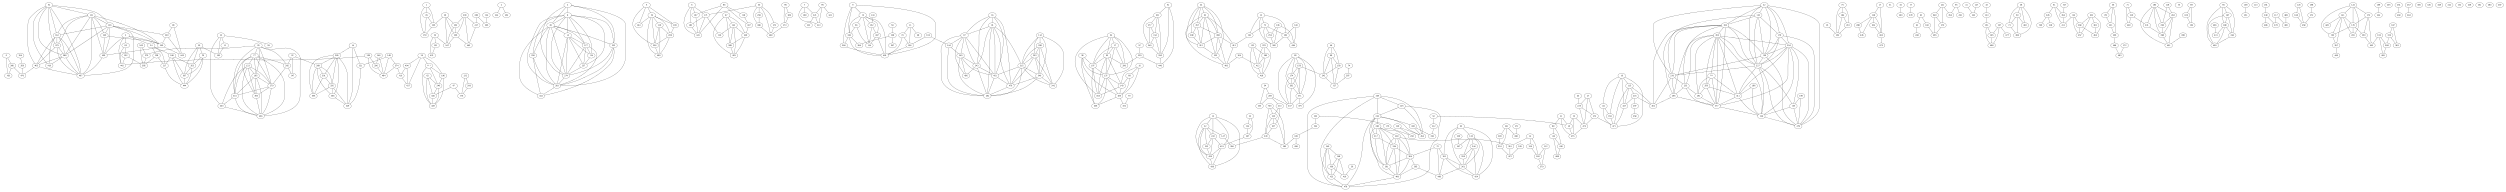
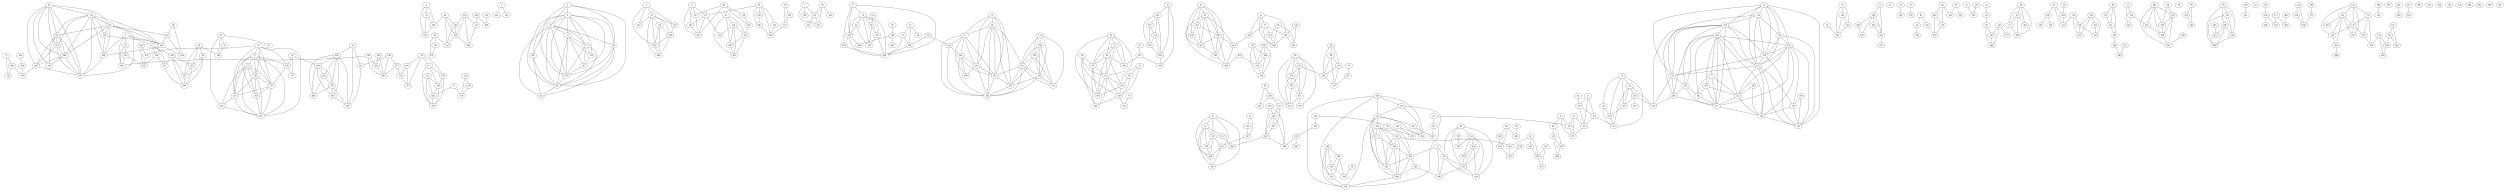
  graph {
    fontname=Nunito
    node [fontname=Nunito]
    edge [fontname=Nunito]
    0
    380
    420
    470
    1
    35
    155
    178
    2
    224
    452
    3
    24
    82
    390
    442
    450
    138
    166
    217
    102
    443
    467
    4
    8
    28
    232
    274
    283
    54
    177
    214
    236
    237
    344
    5
    49
    164
    190
    336
    119
    269
    499
    6
    171
    180
    197
    441
    326
    7
    198
    221
    313
    322
    9
    25
    362
    384
    481
    56
    152
    407
    414
    394
    10
    68
    143
    185
    303
    266
    332
    11
    76
    98
    106
    12
    70
    262
    292
    382
    252
    413
    494
    13
    32
    222
    415
    435
    439
    147
    323
    14
    135
    160
    351
    379
    472
    15
    352
    16
    91
    97
    243
    451
    476
    315
    482
    144
    240
    495
    17
    128
    463
    288
    304
    445
    473
    18
    115
    121
    159
    447
    471
    215
    402
    19
    111
    196
    404
    427
    246
    449
    410
    20
    77
    195
    205
    279
    310
    370
    456
    123
    393
    247
    403
    385
    21
    58
    88
    475
    116
    430
    22
    289
    301
    335
    366
    395
    23
    39
    81
    263
    353
    367
    444
    26
    225
    373
    474
    27
    29
    302
    305
    347
    462
    30
    78
    31
    356
    33
    324
    n182 [label=887]
    34
    460
    36
    416
    37
    378
    38
    107
    137
    40
    63
    182
    248
    455
    41
    163
    42
    110
    179
    193
    204
    218
    227
    230
    479
    203
    233
    296
    377
    311
    436
    245
    43
    133
    151
    44
    53
    257
    298
    308
    312
    333
    493
    45
    46
    69
    150
    242
    327
    47
    346
    376
    48
    59
    73
    286
    492
    50
    158
    397
    51
    201
    350
    440
    277
    314
    345
    52
    212
    392
    55
    254
    491
    57
    229
    290
    60
    259
    372
    386
    468
    61
    226
    354
    411
    299
    318
    62
    64
    209
    433
    437
    213
    65
    130
    191
    361
    424
    244
    355
    497
    496
    66
    170
    331
    405
    466
    67
    142
    349
    389
    425
    71
    219
    438
    231
    72
    364
    391
    400
    365
    74
    287
    75
    184
    210
    79
    80
    239
    83
    156
    174
    282
    371
    375
    84
    87
    93
    85
    86
    228
    337
    488
    89
    325
    339
    90
    167
    188
    264
    409
    431
    340
    342
    92
    101
    126
    162
    275
    388
    419
    465
    360
    94
    265
    321
    429
    95
    341
    96
    189
    273
    99
    131
    421
    n358 [label=700]
    220
    330
    383
    307
    103
    104
    412
    418
    105
    108
    251
    109
    125
    223
    423
    454
    478
    260
    317
    338
    112
    113
    114
    208
    253
    297
    117
    278
    490
    118
    294
    295
    398
    401
    120
    168
    458
    122
    396
    124
    141
    173
    176
    255
    281
    357
    428
    250
    453
    127
    129
    293
    132
    200
    165
    498
    134
    136
    139
    206
    484
    140
    446
    145
    148
    369
    146
    149
    374
    153
    175
    194
    329
    154
    359
    157
    477
    161
    280
    316
    408
    169
    434
    172
    483
    181
    238
    486
    183
    186
    187
    319
    363
    368
    192
    426
    211
    256
    291
    459
    199
    202
    268
    381
    457
    464
    207
-   358
    216
    328
    334
    234
    485
    235
    241
    n474 [label=949]
    270
    258
    272
    261
    469
    267
    284
    271
    276
    285
    417
    300
    306
    309
    320
    343
    348
    399
    406
    422
    432
    448
    461
    480
    487
    489
    0 -- 380
    0 -- 420
    380 -- 420
    380 -- 470
    1 -- 35
    1 -- 155
    1 -- 178
    35 -- 155
    35 -- 178
    155 -- 178
    2 -- 224
    2 -- 452
    3 -- 24
    3 -- 82
    3 -- 390
    3 -- 442
    3 -- 450
    24 -- 138
    24 -- 166
    24 -- 217
    82 -- 442
    82 -- 102
    390 -- 450
    390 -- 443
    450 -- 467
    138 -- 217
    138 -- 385
    166 -- 217
    166 -- 353
    166 -- 367
    166 -- 444
    217 -- 444
    102 -- 442
    102 -- 385
    4 -- 8
    4 -- 28
    4 -- 232
    4 -- 274
    4 -- 283
    8 -- 28
    8 -- 232
    8 -- 274
    8 -- 283
    8 -- 54
    8 -- 177
    8 -- 214
    8 -- 236
    8 -- 237
    28 -- 232
    28 -- 274
    28 -- 283
    28 -- 54
    28 -- 177
    28 -- 236
    28 -- 344
    232 -- 274
    232 -- 283
    232 -- 344
    274 -- 283
    283 -- 344
    54 -- 274
    54 -- 283
    54 -- 177
    54 -- 214
    54 -- 237
    177 -- 274
    177 -- 283
    177 -- 214
    177 -- 237
    214 -- 237
    236 -- 283
    236 -- 344
    237 -- 274
    5 -- 49
    5 -- 164
    5 -- 190
    5 -- 336
    49 -- 164
    49 -- 190
    49 -- 336
    49 -- 119
    49 -- 269
    49 -- 499
    190 -- 269
    336 -- 499
    119 -- 336
    119 -- 269
    119 -- 499
    269 -- 336
    269 -- 499
    6 -- 171
    6 -- 180
    6 -- 197
    6 -- 441
    171 -- 180
    171 -- 441
    171 -- 326
    180 -- 441
    197 -- 441
    7 -- 198
    7 -- 221
    7 -- 313
    221 -- 313
    221 -- 322
    9 -- 25
    9 -- 362
    9 -- 384
    9 -- 481
    25 -- 362
    25 -- 481
    25 -- 56
    25 -- 152
    25 -- 407
    25 -- 414
    362 -- 384
    362 -- 481
    362 -- 394
    384 -- 481
    56 -- 362
    56 -- 414
    152 -- 407
    152 -- 414
    407 -- 481
    407 -- 414
    10 -- 68
    10 -- 143
    10 -- 185
    68 -- 143
    68 -- 185
    143 -- 185
    143 -- 303
    185 -- 266
    185 -- 332
    11 -- 76
    11 -- 98
    11 -- 106
    76 -- 481
    76 -- 106
    106 -- 481
    12 -- 70
    12 -- 262
    12 -- 292
    12 -- 382
    70 -- 262
    70 -- 292
    70 -- 382
    70 -- 252
    262 -- 413
    292 -- 382
    292 -- 494
    252 -- 382
    413 -- 493
    13 -- 32
    13 -- 222
    13 -- 415
    13 -- 435
    13 -- 439
    32 -- 222
    32 -- 435
    32 -- 439
    32 -- 147
    32 -- 323
    222 -- 415
    222 -- 435
    222 -- 323
    415 -- 435
    415 -- 439
    435 -- 439
    147 -- 356
    323 -- 435
    14 -- 135
    14 -- 160
    14 -- 351
    135 -- 160
    160 -- 379
    351 -- 472
    15 -- 352
    16 -- 91
    16 -- 97
    16 -- 243
    16 -- 451
    16 -- 476
    91 -- 97
    91 -- 243
    91 -- 451
    91 -- 476
    91 -- 315
    91 -- 482
    97 -- 243
    97 -- 451
    97 -- 482
    97 -- 144
    97 -- 240
    97 -- 495
    243 -- 451
    243 -- 482
    243 -- 495
    451 -- 476
    451 -- 482
    476 -- 482
    315 -- 451
    315 -- 476
    315 -- 482
    315 -- 340
    315 -- 342
    144 -- 482
    144 -- 240
    240 -- 243
    240 -- 451
    240 -- 482
    240 -- 495
    17 -- 128
    17 -- 463
    128 -- 463
    128 -- 288
    128 -- 304
    128 -- 445
    463 -- 473
    288 -- 445
    304 -- 463
    18 -- 115
    18 -- 121
    18 -- 159
    18 -- 447
    18 -- 471
    115 -- 447
    115 -- 471
    115 -- 215
    115 -- 402
    121 -- 159
    121 -- 471
    159 -- 471
-   447 -- 471
+   447 -- 159
    215 -- 447
    215 -- 402
    215 -- 297
    19 -- 111
    19 -- 196
    19 -- 404
    19 -- 427
    111 -- 196
    111 -- 246
    111 -- 449
    196 -- 246
    196 -- 449
    404 -- 427
    404 -- 410
    246 -- 449
    246 -- 346
    410 -- 427
    20 -- 77
    20 -- 195
    20 -- 205
    20 -- 279
    20 -- 310
    20 -- 370
    20 -- 456
    77 -- 195
    77 -- 205
    77 -- 279
    77 -- 310
    77 -- 456
    77 -- 123
    77 -- 393
    195 -- 279
    195 -- 310
    195 -- 456
    195 -- 393
    205 -- 279
    205 -- 247
    279 -- 310
    279 -- 456
    279 -- 393
    310 -- 456
    310 -- 403
    370 -- 385
    123 -- 195
    123 -- 279
    123 -- 310
    123 -- 456
    123 -- 393
    123 -- 403
    393 -- 456
    403 -- 456
    21 -- 58
    21 -- 88
    21 -- 475
    58 -- 475
    88 -- 116
    88 -- 430
    116 -- 430
    116 -- 488
    430 -- 488
    22 -- 205
    22 -- 247
    22 -- 289
    289 -- 301
    289 -- 335
    289 -- 366
    289 -- 395
    301 -- 335
    301 -- 395
    335 -- 366
    335 -- 395
    335 -- 429
    366 -- 429
    23 -- 403
    23 -- 39
    23 -- 81
    23 -- 263
    81 -- 263
    353 -- 367
    353 -- 444
    367 -- 444
    26 -- 225
    225 -- 373
    225 -- 474
    373 -- 471
    373 -- 474
    474 -- 475
    27 -- 225
    27 -- 373
    27 -- 474
    29 -- 155
    29 -- 302
    29 -- 305
    29 -- 347
    302 -- 305
    302 -- 347
    305 -- 347
    305 -- 462
    30 -- 263
    30 -- 353
    30 -- 367
    30 -- 78
    78 -- 353
    78 -- 367
    78 -- 444
    33 -- 324
    33 -- n182
    324 -- n182
    n182 -- 415
    34 -- 460
    36 -- 416
    37 -- 378
    38 -- 185
    38 -- 266
    38 -- 107
    38 -- 137
    107 -- 303
    107 -- 266
    107 -- 137
    137 -- 143
    137 -- 185
    137 -- 303
    137 -- 266
    40 -- 63
    40 -- 182
    63 -- 248
    182 -- 455
    41 -- 163
    42 -- 110
    42 -- 179
    42 -- 193
    42 -- 204
    42 -- 218
    42 -- 227
    42 -- 230
    42 -- 479
    110 -- 179
    110 -- 193
    110 -- 218
    110 -- 227
    110 -- 230
    179 -- 204
    179 -- 218
    179 -- 227
    179 -- 479
    193 -- 402
    193 -- 218
    193 -- 227
    193 -- 230
    193 -- 203
    193 -- 233
    193 -- 296
    193 -- 377
    204 -- 218
    204 -- 227
    204 -- 479
    204 -- 377
    204 -- 311
    204 -- 436
    204 -- 245
    218 -- 227
    218 -- 230
    218 -- 479
    227 -- 230
    227 -- 479
    227 -- 311
    227 -- 436
    227 -- 245
    230 -- 402
    230 -- 233
    230 -- 296
    203 -- 204
    203 -- 227
    203 -- 233
    203 -- 296
    203 -- 377
    203 -- 311
    203 -- 436
    203 -- 211
    203 -- 256
    203 -- 291
    233 -- 296
    233 -- 377
    233 -- 291
    296 -- 402
    296 -- 377
    377 -- 436
    311 -- 377
    311 -- 436
    436 -- 479
    245 -- 479
    245 -- 436
    43 -- 133
    133 -- 151
    151 -- 165
    151 -- 498
    44 -- 53
    44 -- 257
    44 -- 298
    44 -- 308
    44 -- 312
    44 -- 333
    53 -- 413
    53 -- 257
    53 -- 308
    53 -- 312
    53 -- 333
    53 -- 493
    257 -- 298
    257 -- 308
    257 -- 312
    298 -- 312
    308 -- 413
    308 -- 312
    308 -- 333
    308 -- 493
    312 -- 333
    333 -- 493
    45 -- 58
    45 -- 475
    45 -- 474
    46 -- 69
    46 -- 150
    46 -- 242
    69 -- 150
    69 -- 242
    69 -- 327
    150 -- 242
    150 -- 327
    242 -- 327
    47 -- 346
    47 -- 376
    346 -- 449
    48 -- 59
    48 -- 73
    48 -- 286
    48 -- 492
    59 -- 73
    59 -- 286
    59 -- 492
    73 -- 286
    50 -- 158
    158 -- 394
    158 -- 397
    51 -- 201
    51 -- 350
    51 -- 440
    201 -- 350
    201 -- 277
    201 -- 314
    201 -- 345
    350 -- 440
    277 -- 314
    277 -- 345
    314 -- 350
    314 -- 345
    345 -- 350
    52 -- 58
    52 -- 212
    212 -- 392
    55 -- 254
    55 -- 491
    57 -- 229
    229 -- 440
    229 -- 290
    60 -- 171
    60 -- 259
    60 -- 372
    60 -- 386
    60 -- 468
    259 -- 386
    372 -- 468
    386 -- 468
    61 -- 226
    61 -- 354
    61 -- 411
    226 -- 299
    226 -- 318
    354 -- 411
    62 -- 246
    62 -- 449
    62 -- 346
    64 -- 209
    64 -- 433
    209 -- 433
    209 -- 437
    209 -- 213
    213 -- 220
    213 -- 307
    65 -- 130
    65 -- 191
    65 -- 361
    65 -- 424
    130 -- 361
    130 -- 424
    130 -- 244
    130 -- 355
    130 -- 497
    191 -- 361
    191 -- 424
    191 -- 496
    361 -- 424
    361 -- 496
    244 -- 361
    244 -- 424
    244 -- 355
    355 -- 361
    66 -- 170
    66 -- 331
    66 -- 405
    170 -- 331
    331 -- 405
    405 -- 466
    466 -- 483
    67 -- 142
    67 -- 349
    67 -- 389
    67 -- 425
    142 -- 326
    142 -- 349
    142 -- 389
    142 -- 425
    349 -- 389
    349 -- 425
    389 -- 425
    71 -- 219
    71 -- 438
    219 -- 438
    219 -- 231
    231 -- 398
    72 -- 191
    72 -- 496
    72 -- 364
    364 -- 391
    364 -- 400
    364 -- 365
    391 -- 400
    400 -- 478
    365 -- 496
    365 -- 400
    74 -- 287
    287 -- 327
    75 -- 352
    75 -- 184
    75 -- 210
    184 -- 352
    184 -- 210
    210 -- 352
    79 -- 332
    80 -- 443
    80 -- 239
    239 -- 390
    239 -- 443
    83 -- 437
    83 -- 156
    83 -- 174
    83 -- 282
    83 -- 371
    83 -- 375
    156 -- 242
    156 -- 174
    156 -- 282
    156 -- 371
    174 -- 437
    174 -- 282
    174 -- 371
    282 -- 437
    282 -- 371
    371 -- 437
    371 -- 375
    84 -- 303
    84 -- 107
    84 -- 137
    84 -- 290
    84 -- 87
    84 -- 93
    87 -- 107
    87 -- 137
    87 -- 290
    87 -- 93
    93 -- 143
    93 -- 303
    93 -- 107
    93 -- 137
    93 -- 290
    86 -- 197
    86 -- 441
    86 -- 228
    86 -- 337
    228 -- 337
    337 -- 349
    89 -- 325
    89 -- 339
    325 -- 339
    90 -- 167
    90 -- 188
    90 -- 264
    90 -- 409
    167 -- 188
    167 -- 264
    167 -- 409
    188 -- 264
    188 -- 409
    188 -- 431
    264 -- 409
    340 -- 476
    340 -- 482
    340 -- 342
    92 -- 467
    92 -- 101
    92 -- 126
    92 -- 162
    92 -- 275
    92 -- 388
    92 -- 419
    92 -- 465
    101 -- 390
    101 -- 450
    101 -- 467
    101 -- 126
    101 -- 162
    101 -- 275
    101 -- 388
    101 -- 360
    126 -- 390
    126 -- 450
    126 -- 467
    126 -- 239
    126 -- 162
    126 -- 388
    126 -- 360
    162 -- 467
    162 -- 275
    162 -- 388
    162 -- 419
    162 -- 465
    275 -- 467
    275 -- 388
    275 -- 465
    388 -- 467
    388 -- 419
    388 -- 465
    465 -- 470
    465 -- 467
    360 -- 390
    360 -- 450
    94 -- 265
    94 -- 321
    94 -- 429
    265 -- 289
    265 -- 301
    265 -- 335
    265 -- 366
    265 -- 395
    265 -- 429
    321 -- 429
    95 -- 221
    95 -- 313
    95 -- 341
    96 -- 189
    96 -- 273
    189 -- 273
    273 -- 468
    99 -- 347
    99 -- 131
    99 -- 421
    131 -- 421
    n358 -- 220
    n358 -- 330
    n358 -- 383
    220 -- 330
    220 -- 383
    220 -- 307
    330 -- 356
    330 -- 383
    307 -- 330
    103 -- 106
    103 -- 144
    104 -- 493
    104 -- 412
    412 -- 418
    105 -- 472
    108 -- 251
    109 -- 125
    109 -- 223
    109 -- 423
    109 -- 454
    109 -- 478
    125 -- 223
    125 -- 454
    125 -- 478
    223 -- 391
    223 -- 454
    223 -- 478
    223 -- 260
    223 -- 317
    223 -- 338
    423 -- 478
    260 -- 364
    260 -- 391
    260 -- 400
    260 -- 317
    260 -- 328
    260 -- 334
    317 -- 391
    317 -- 334
    338 -- 392
    338 -- 454
    112 -- 160
    112 -- 379
    114 -- 315
    114 -- 340
    114 -- 342
    114 -- 208
    114 -- 253
    208 -- 315
    208 -- 340
    208 -- 342
    208 -- 253
    253 -- 476
    253 -- 315
    253 -- 340
    253 -- 342
-   297 -- 358
    117 -- 278
    117 -- 490
    118 -- 294
    118 -- 295
    294 -- 295
    294 -- 398
    294 -- 401
    295 -- 398
    398 -- 401
    120 -- 168
    120 -- 458
    168 -- 458
    122 -- 412
    122 -- 418
    122 -- 396
    396 -- 412
    396 -- 418
    124 -- 141
    124 -- 173
    124 -- 176
    124 -- 255
    124 -- 281
    141 -- 176
    141 -- 255
    141 -- 281
    141 -- 357
    141 -- 428
    173 -- 176
    173 -- 250
    173 -- 453
    176 -- 255
    176 -- 281
    176 -- 250
    255 -- 357
    357 -- 446
    250 -- 453
    127 -- 163
    129 -- 454
    129 -- 293
    132 -- 376
    132 -- 200
    200 -- 376
    165 -- 498
    134 -- 152
    136 -- 382
    136 -- 252
    136 -- 494
    139 -- 442
    139 -- 206
    139 -- 484
    206 -- 484
    140 -- 292
    140 -- 494
    145 -- 423
    145 -- 478
    145 -- 148
    145 -- 369
    148 -- 416
    148 -- 423
    148 -- 369
    369 -- 416
    369 -- 423
    146 -- 206
    146 -- 484
    149 -- 321
    149 -- 484
    149 -- 374
    374 -- 410
    374 -- 484
    153 -- 175
    153 -- 194
    175 -- 293
    194 -- 329
    329 -- 383
    329 -- 459
    154 -- 359
    359 -- 470
    157 -- 165
    157 -- 498
    157 -- 477
    161 -- 280
    161 -- 316
    161 -- 408
    280 -- 316
    316 -- 472
    169 -- 434
    172 -- 483
    181 -- 238
    238 -- 278
    238 -- 486
    183 -- 231
    183 -- 294
    183 -- 295
    183 -- 398
    183 -- 401
    186 -- 311
    186 -- 436
    187 -- 319
    187 -- 363
    319 -- 363
    319 -- 368
    368 -- 426
    192 -- 453
    192 -- 368
    192 -- 426
    211 -- 377
    211 -- 311
    211 -- 256
    211 -- 291
    256 -- 377
    256 -- 311
    256 -- 291
    291 -- 377
    199 -- 479
    199 -- 245
    202 -- 268
    202 -- 381
    202 -- 457
    202 -- 464
    268 -- 457
    268 -- 464
    381 -- 464
    207 -- 354
    216 -- 411
    216 -- 268
    216 -- 457
    328 -- 351
    328 -- 364
    328 -- 391
    328 -- 400
    328 -- 334
    334 -- 364
    334 -- 391
    334 -- 400
    234 -- 485
    241 -- 254
    241 -- n474
    241 -- 270
    n474 -- 455
    n474 -- 270
    270 -- 455
    258 -- 272
    272 -- 458
    261 -- 469
    267 -- 284
    271 -- 408
    276 -- 412
    276 -- 418
    276 -- 396
    285 -- 485
    285 -- 417
    417 -- 462
    300 -- 302
    300 -- 305
    300 -- 462
    300 -- 417
    309 -- 497
    343 -- 370
    343 -- 385
    399 -- 401
    406 -- 431
    489 -- 490
  }
